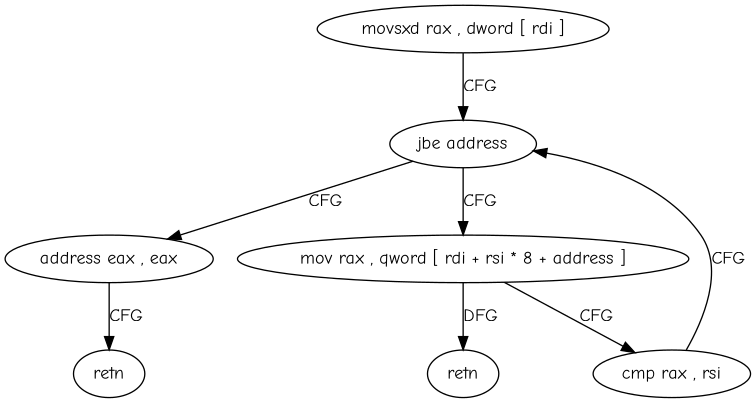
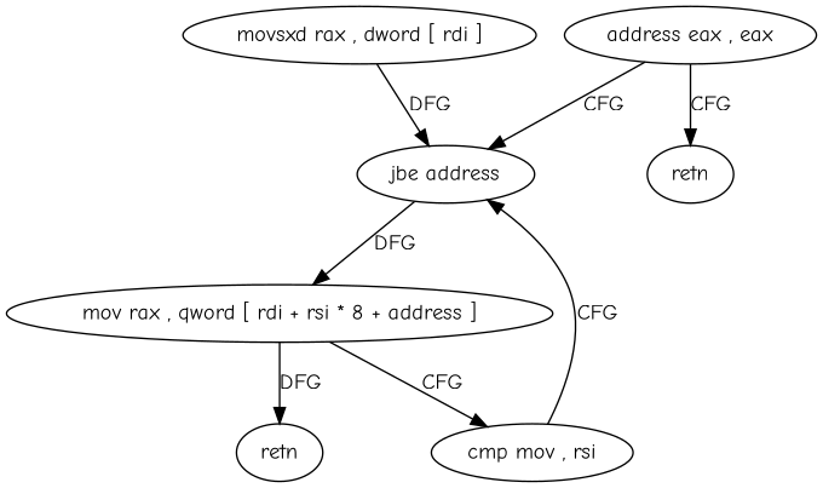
  digraph {
    fontname="Comic Neue"
    node [fontname="Comic Neue"]
    edge [fontname="Comic Neue"]
    n1 [label="movsxd rax , dword [ rdi ]"]
    n2 [label="jbe address"]
-   n3 [label="cmp rax , rsi"]
+   n3 [label="cmp mov , rsi"]
    n4 [label="address eax , eax"]
    n5 [label="mov rax , qword [ rdi + rsi * 8 + address ]"]
    n6 [label=retn]
    n7 [label=retn]
-   n1 -> n2 [label=CFG]
-   n2 -> n4 [label=CFG]
-   n2 -> n5 [label=CFG]
+   n1 -> n2 [label=DFG]
+   n4 -> n2 [label=CFG]
+   n2 -> n5 [label=DFG]
    n3 -> n2 [label=CFG]
    n4 -> n6 [label=CFG]
    n5 -> n3 [label=CFG]
    n5 -> n7 [label=DFG]
  }
